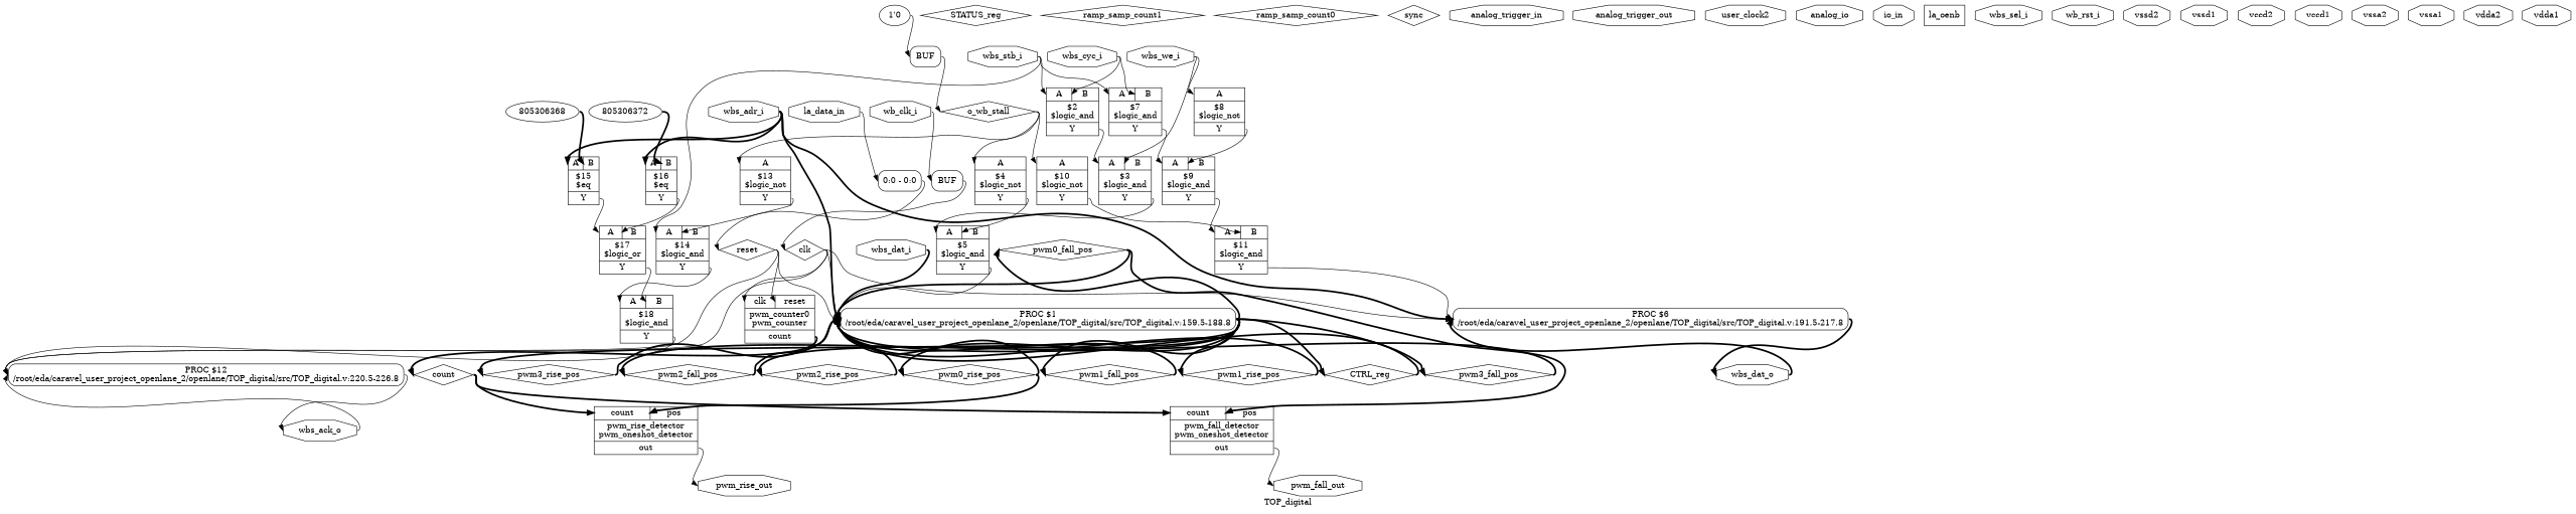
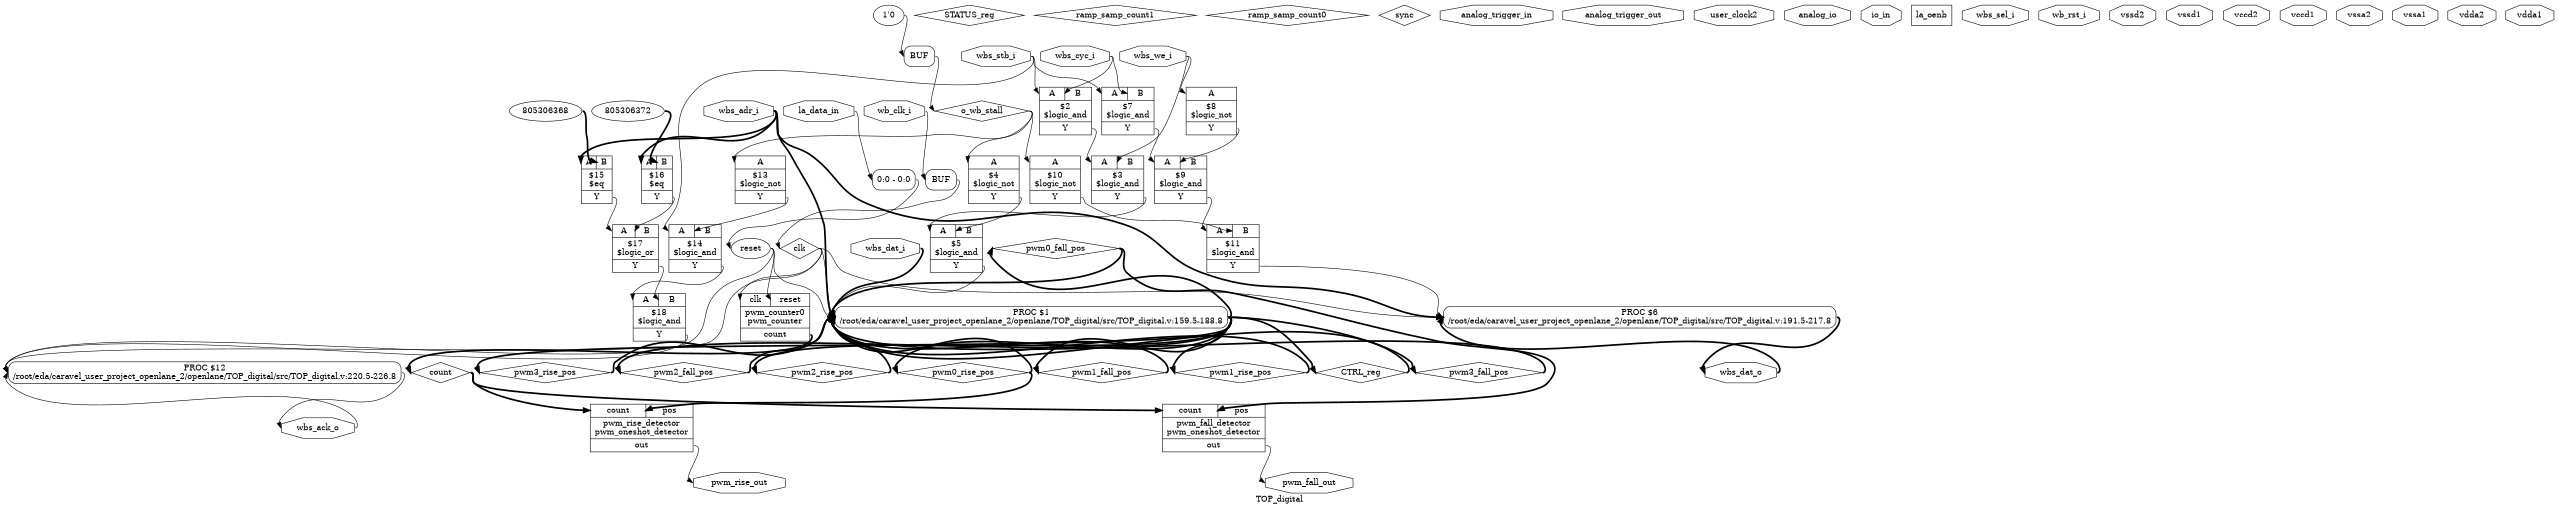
  digraph {
    label=TOP_digital
    rankdir=TB
    remincross=true
    node [color=black fontcolor=black shape=octagon]
    edge [color=black fontcolor=black headport=w tailport=e]
    n1 [label=count shape=diamond]
    n2 [label="{{<p27> count|<p71> pos}|pwm_fall_detector\npwm_oneshot_detector|{<p72> out}}" shape=record color="" fontcolor=""]
    n3 [label="{{<p27> count|<p71> pos}|pwm_rise_detector\npwm_oneshot_detector|{<p72> out}}" shape=record color="" fontcolor=""]
    n4 [label=pwm_fall_out]
    n5 [label=pwm_rise_out]
    n6 [label=o_wb_stall shape=diamond]
    n7 [label="{{<p76> A}|$13\n$logic_not|{<p78> Y}}" shape=record color="" fontcolor=""]
    n8 [label="{{<p76> A}|$10\n$logic_not|{<p78> Y}}" shape=record color="" fontcolor=""]
    n9 [label="{{<p76> A}|$4\n$logic_not|{<p78> Y}}" shape=record color="" fontcolor=""]
    n10 [label="{{<p76> A|<p77> B}|$14\n$logic_and|{<p78> Y}}" shape=record color="" fontcolor=""]
    n11 [label="{{<p76> A|<p77> B}|$11\n$logic_and|{<p78> Y}}" shape=record color="" fontcolor=""]
    n12 [label="{{<p76> A|<p77> B}|$5\n$logic_and|{<p78> Y}}" shape=record color="" fontcolor=""]
    n13 [label=CTRL_reg shape=diamond]
    n14 [label="PROC $1\n/root/eda/caravel_user_project_openlane_2/openlane/TOP_digital/src/TOP_digital.v:159.5-188.8" shape=box style=rounded color="" fontcolor=""]
    n15 [label=pwm3_fall_pos shape=diamond]
    n16 [label=pwm3_rise_pos shape=diamond]
    n17 [label=pwm2_fall_pos shape=diamond]
    n18 [label=pwm2_rise_pos shape=diamond]
    n19 [label=pwm1_fall_pos shape=diamond]
    n20 [label=pwm1_rise_pos shape=diamond]
    n21 [label=pwm0_fall_pos shape=diamond]
    n22 [label=pwm0_rise_pos shape=diamond]
    n23 [label=STATUS_reg shape=diamond]
    n24 [label=ramp_samp_count1 shape=diamond]
    n25 [label=ramp_samp_count0 shape=diamond]
    n26 [label=sync shape=diamond]
    n27 [label=clk shape=diamond]
    n28 [label="{{<p42> clk|<p43> reset}|pwm_counter0\npwm_counter|{<p27> count}}" shape=record color="" fontcolor=""]
    n29 [label="PROC $12\n/root/eda/caravel_user_project_openlane_2/openlane/TOP_digital/src/TOP_digital.v:220.5-226.8" shape=box style=rounded color="" fontcolor=""]
    n30 [label="PROC $6\n/root/eda/caravel_user_project_openlane_2/openlane/TOP_digital/src/TOP_digital.v:191.5-217.8" shape=box style=rounded color="" fontcolor=""]
    n31 [label=wbs_ack_o]
    n32 [label=wbs_dat_o]
-   n33 [label=reset shape=diamond]
+   n33 [label=reset shape=ellipse]
    n34 [label=analog_trigger_in]
    n35 [label=analog_trigger_out]
    n36 [label=user_clock2]
    n37 [label=analog_io]
    n38 [label=io_in]
    n39 [label=la_oenb shape=box]
    n40 [label=la_data_in]
    n41 [label="<s0> 0:0 - 0:0 " shape=record style=rounded]
    n42 [label=wbs_adr_i]
    n43 [label="{{<p76> A|<p77> B}|$16\n$eq|{<p78> Y}}" shape=record color="" fontcolor=""]
    n44 [label="{{<p76> A|<p77> B}|$15\n$eq|{<p78> Y}}" shape=record color="" fontcolor=""]
    n45 [label="{{<p76> A|<p77> B}|$17\n$logic_or|{<p78> Y}}" shape=record color="" fontcolor=""]
    n46 [label=wbs_dat_i]
    n47 [label=wbs_sel_i]
    n48 [label=wbs_we_i]
    n49 [label="{{<p76> A}|$8\n$logic_not|{<p78> Y}}" shape=record color="" fontcolor=""]
    n50 [label="{{<p76> A|<p77> B}|$3\n$logic_and|{<p78> Y}}" shape=record color="" fontcolor=""]
    n51 [label="{{<p76> A|<p77> B}|$9\n$logic_and|{<p78> Y}}" shape=record color="" fontcolor=""]
    n52 [label=wbs_cyc_i]
    n53 [label="{{<p76> A|<p77> B}|$7\n$logic_and|{<p78> Y}}" shape=record color="" fontcolor=""]
    n54 [label="{{<p76> A|<p77> B}|$2\n$logic_and|{<p78> Y}}" shape=record color="" fontcolor=""]
    n55 [label=wbs_stb_i]
    n56 [label="{{<p76> A|<p77> B}|$18\n$logic_and|{<p78> Y}}" shape=record color="" fontcolor=""]
    n57 [label=wb_rst_i]
    n58 [label=wb_clk_i]
    n59 [label=BUF shape=box style=rounded color="" fontcolor=""]
    n60 [label=vssd2]
    n61 [label=vssd1]
    n62 [label=vccd2]
    n63 [label=vccd1]
    n64 [label=vssa2]
    n65 [label=vssa1]
    n66 [label=vdda2]
    n67 [label=vdda1]
    n68 [label=805306372 color="" fontcolor="" shape=""]
    n69 [label=805306368 color="" fontcolor="" shape=""]
    n70 [label="1'0" color="" fontcolor="" shape=""]
    n71 [label=BUF shape=box style=rounded color="" fontcolor=""]
    n1 -> n2 [headport="p27:w" style="setlinewidth(3)"]
    n1 -> n3 [headport="p27:w" style="setlinewidth(3)"]
    n2 -> n4 [tailport="p72:e"]
    n3 -> n5 [tailport="p72:e"]
    n6 -> n7 [headport="p76:w"]
    n6 -> n8 [headport="p76:w"]
    n6 -> n9 [headport="p76:w"]
    n7 -> n10 [headport="p77:w" tailport="p78:e"]
    n8 -> n11 [headport="p77:w" tailport="p78:e"]
    n9 -> n12 [headport="p77:w" tailport="p78:e"]
    n10 -> n56 [headport="p76:w" tailport="p78:e"]
    n11 -> n30 [tailport="p78:e"]
    n12 -> n14 [tailport="p78:e"]
    n13 -> n14 [style="setlinewidth(3)"]
    n14 -> n13 [style="setlinewidth(3)"]
    n14 -> n15 [style="setlinewidth(3)"]
    n14 -> n16 [style="setlinewidth(3)"]
    n14 -> n17 [style="setlinewidth(3)"]
    n14 -> n18 [style="setlinewidth(3)"]
    n14 -> n19 [style="setlinewidth(3)"]
    n14 -> n20 [style="setlinewidth(3)"]
    n14 -> n21 [style="setlinewidth(3)"]
    n14 -> n22 [style="setlinewidth(3)"]
    n15 -> n14 [style="setlinewidth(3)"]
    n16 -> n14 [style="setlinewidth(3)"]
    n17 -> n14 [style="setlinewidth(3)"]
    n18 -> n14 [style="setlinewidth(3)"]
    n19 -> n14 [style="setlinewidth(3)"]
    n20 -> n14 [style="setlinewidth(3)"]
    n21 -> n2 [headport="p71:w" style="setlinewidth(3)"]
    n21 -> n14 [style="setlinewidth(3)"]
    n22 -> n3 [headport="p71:w" style="setlinewidth(3)"]
    n22 -> n14 [style="setlinewidth(3)"]
    n27 -> n14
    n27 -> n28 [headport="p42:w"]
    n27 -> n29
    n27 -> n30
    n28 -> n1 [style="setlinewidth(3)" tailport="p27:e"]
    n29 -> n31
    n30 -> n32 [style="setlinewidth(3)"]
    n31 -> n29
    n32 -> n30 [style="setlinewidth(3)"]
    n33 -> n14
    n33 -> n28 [headport="p43:w"]
    n33 -> n29
    n40 -> n41 [headport="s0:w"]
    n41 -> n33
    n42 -> n14 [style="setlinewidth(3)"]
    n42 -> n30 [style="setlinewidth(3)"]
    n42 -> n43 [headport="p76:w" style="setlinewidth(3)"]
    n42 -> n44 [headport="p76:w" style="setlinewidth(3)"]
    n43 -> n45 [headport="p77:w" tailport="p78:e"]
    n44 -> n45 [headport="p76:w" tailport="p78:e"]
    n45 -> n56 [headport="p77:w" tailport="p78:e"]
    n46 -> n14 [style="setlinewidth(3)"]
    n48 -> n49 [headport="p76:w"]
    n48 -> n50 [headport="p77:w"]
    n49 -> n51 [headport="p77:w" tailport="p78:e"]
    n50 -> n12 [headport="p76:w" tailport="p78:e"]
    n51 -> n11 [headport="p76:w" tailport="p78:e"]
    n52 -> n53 [headport="p77:w"]
    n52 -> n54 [headport="p77:w"]
    n53 -> n51 [headport="p76:w" tailport="p78:e"]
    n54 -> n50 [headport="p76:w" tailport="p78:e"]
    n55 -> n10 [headport="p76:w"]
    n55 -> n53 [headport="p76:w"]
    n55 -> n54 [headport="p76:w"]
    n56 -> n29 [tailport="p78:e"]
    n58 -> n59
    n59 -> n27
    n68 -> n43 [headport="p77:w" style="setlinewidth(3)"]
    n69 -> n44 [headport="p77:w" style="setlinewidth(3)"]
    n70 -> n71
    n71 -> n6
  }
